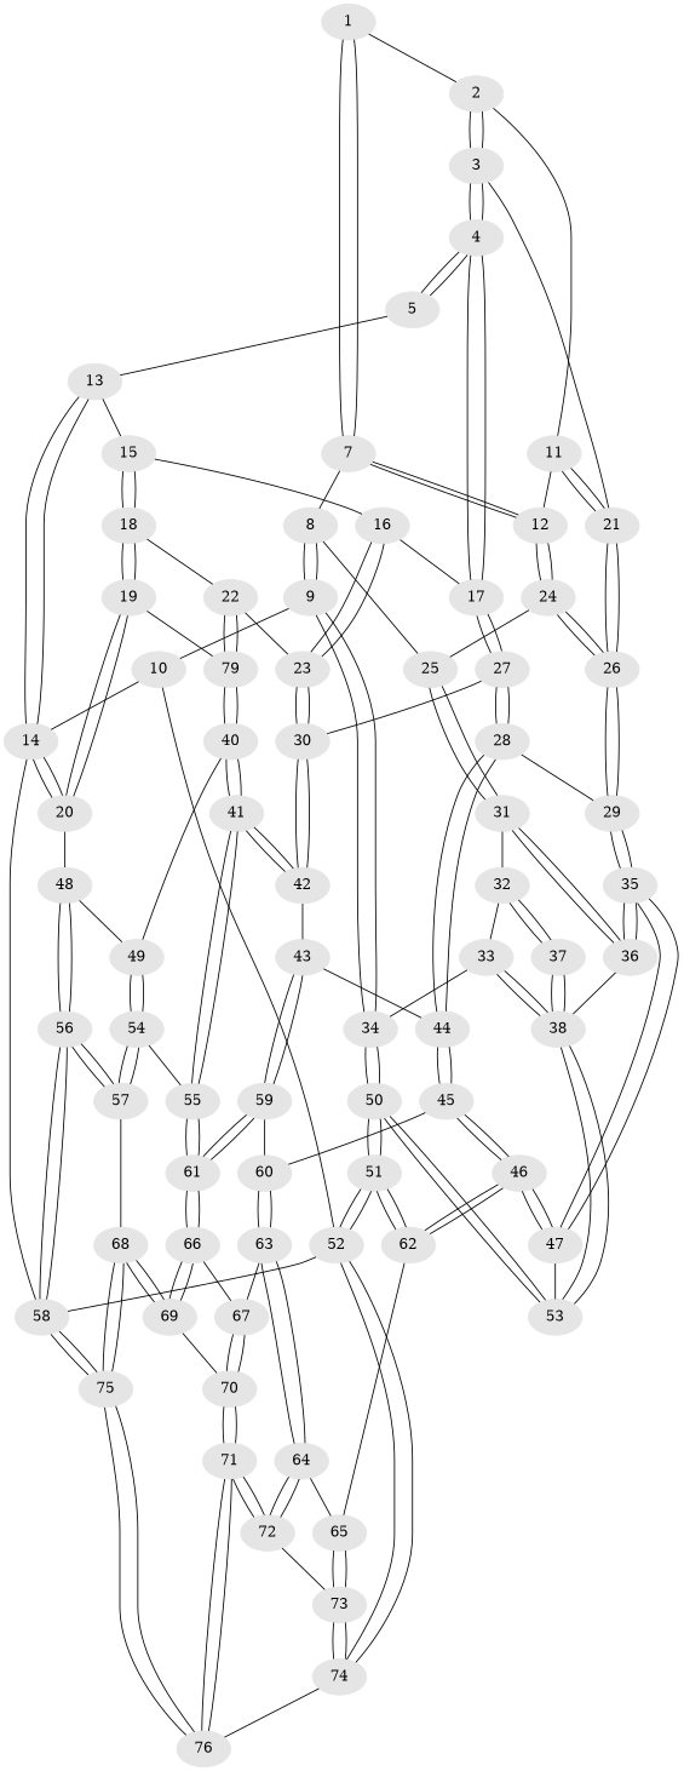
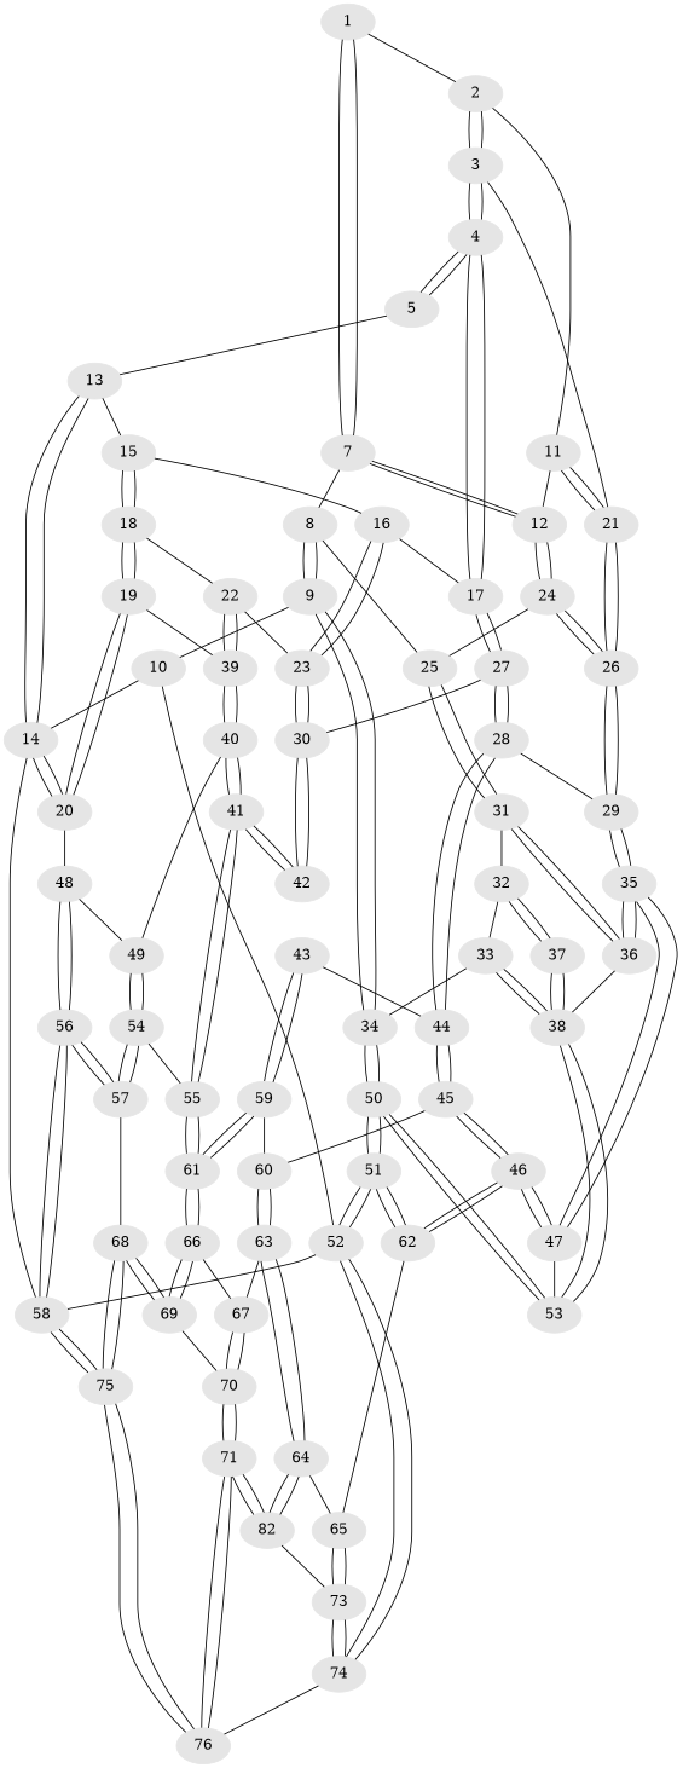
  graph {
    node [color=gray90 style=filled]
    1
    2
    7
    3
    11
    8
    12
    4
    21
    5
    17
    26
    13
    27
    14
    15
    10
    52
    9
    25
    24
    34
    31
    50
    20
    58
    74
    16
    18
    48
    75
    23
    19
    22
    30
    28
-   39 [label=79]
+   39
    40
    49
    56
    29
    42
    32
    36
    35
    44
    45
    47
    43
    33
    37
    38
    53
    51
    41
    55
    54
    61
    59
    60
    46
    62
    63
    65
    57
    76
    68
    66
    69
    64
    67
    73
-   72
+   72 [label=82]
    70
    71
    1 -- 2
    1 -- 7
    1 -- 7
    2 -- 3
    2 -- 3
    2 -- 11
    7 -- 8
    7 -- 12
    7 -- 12
    3 -- 4
    3 -- 4
    3 -- 21
    11 -- 12
    11 -- 21
    11 -- 21
    8 -- 9
    8 -- 9
    8 -- 25
    12 -- 24
    12 -- 24
    4 -- 5
    4 -- 5
    4 -- 17
    4 -- 17
    21 -- 26
    21 -- 26
    5 -- 13
    17 -- 27
    17 -- 27
    26 -- 29
    26 -- 29
    13 -- 14
    13 -- 14
    13 -- 15
    27 -- 30
    27 -- 28
    27 -- 28
    14 -- 20
    14 -- 20
    14 -- 58
    15 -- 16
    15 -- 18
    15 -- 18
    10 -- 14
    10 -- 52
    52 -- 58
    52 -- 74
    52 -- 74
    9 -- 10
    9 -- 34
    9 -- 34
    25 -- 31
    25 -- 31
    24 -- 26
    24 -- 26
    24 -- 25
    34 -- 50
    34 -- 50
    31 -- 32
    31 -- 36
    31 -- 36
    50 -- 53
    50 -- 53
    50 -- 51
    50 -- 51
    20 -- 48
    58 -- 75
    58 -- 75
    74 -- 76
    16 -- 17
    16 -- 23
    16 -- 23
    18 -- 19
    18 -- 19
    18 -- 22
    48 -- 49
    48 -- 56
    48 -- 56
    75 -- 76
    75 -- 76
    23 -- 30
    23 -- 30
    19 -- 20
    19 -- 20
    19 -- 39
    22 -- 23
    22 -- 39
    22 -- 39
    30 -- 42
    30 -- 42
    28 -- 29
    28 -- 44
    28 -- 44
    39 -- 40
    39 -- 40
    40 -- 49
    40 -- 41
    40 -- 41
    49 -- 54
    49 -- 54
    56 -- 58
    56 -- 58
    56 -- 57
    56 -- 57
    29 -- 35
    29 -- 35
-   42 -- 43
    32 -- 33
    32 -- 37
    32 -- 37
    36 -- 38
    35 -- 36
    35 -- 36
    35 -- 47
    35 -- 47
    44 -- 45
    44 -- 45
    45 -- 60
    45 -- 46
    45 -- 46
    47 -- 53
    43 -- 44
    43 -- 59
    43 -- 59
    33 -- 34
    33 -- 38
    33 -- 38
    37 -- 38
    37 -- 38
    38 -- 53
    38 -- 53
    51 -- 52
    51 -- 52
    51 -- 62
    51 -- 62
    41 -- 42
    41 -- 42
    41 -- 55
    41 -- 55
    55 -- 61
    55 -- 61
    54 -- 55
    54 -- 57
    54 -- 57
    61 -- 66
    61 -- 66
    59 -- 61
    59 -- 61
    59 -- 60
    60 -- 63
    60 -- 63
    46 -- 47
    46 -- 47
    46 -- 62
    46 -- 62
    62 -- 65
    63 -- 64
    63 -- 64
    63 -- 67
    65 -- 73
    65 -- 73
    57 -- 68
    68 -- 75
    68 -- 75
    68 -- 69
    68 -- 69
    66 -- 69
    66 -- 69
    66 -- 67
    69 -- 70
    64 -- 65
    64 -- 72
    64 -- 72
    67 -- 70
    67 -- 70
    73 -- 74
    73 -- 74
    72 -- 73
    70 -- 71
    70 -- 71
    71 -- 76
    71 -- 76
    71 -- 72
    71 -- 72
  }
